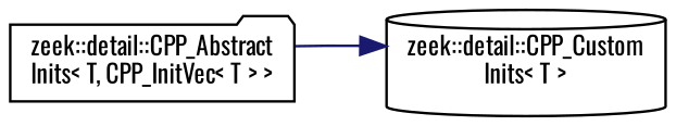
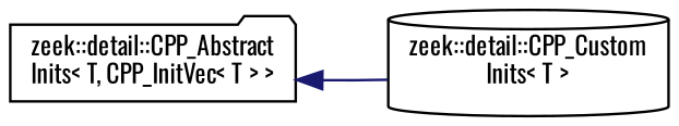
  digraph {
    rankdir=LR
    fontname=Oswald
    node [color=black fillcolor=white fontname=Oswald fontsize=10 style=filled]
    n1 [height=0.2 label="zeek::detail::CPP_Abstract\lInits\< T, CPP_InitVec\< T \> \>" shape=folder width=0.4]
    n2 [height=0.2 label="zeek::detail::CPP_Custom\lInits\< T \>" shape=cylinder width=0.4]
-   n2 -> n1 [color=midnightblue dir=back fontname=Oswald fontsize=10 labelfontname=Helvetica labelfontsize=10 style=solid]
+   n1 -> n2 [color=midnightblue dir=back fontname=Oswald fontsize=10 labelfontname=Helvetica labelfontsize=10 style=solid]
  }
